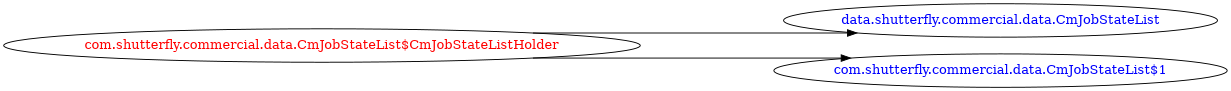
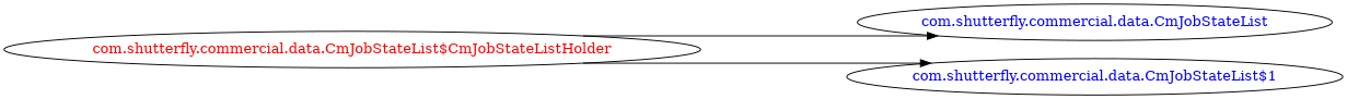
  digraph {
    concentrate=true
    rankdir=LR
    ranksep=2.0
    splines=ortho
    node [fontcolor=blue]
    "com.shutterfly.commercial.data.CmJobStateList$CmJobStateListHolder" [fontcolor=red]
-   "com.shutterfly.commercial.data.CmJobStateList" [label="data.shutterfly.commercial.data.CmJobStateList"]
+   "com.shutterfly.commercial.data.CmJobStateList"
    "com.shutterfly.commercial.data.CmJobStateList$1"
    "com.shutterfly.commercial.data.CmJobStateList$CmJobStateListHolder" -> "com.shutterfly.commercial.data.CmJobStateList"
    "com.shutterfly.commercial.data.CmJobStateList$CmJobStateListHolder" -> "com.shutterfly.commercial.data.CmJobStateList$1"
  }
